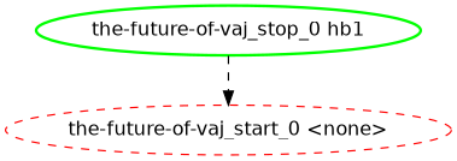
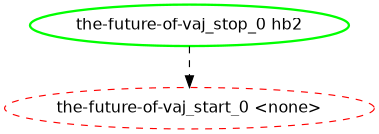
  digraph {
    fontname="DejaVu Sans"
    node [fontcolor=black fontname="DejaVu Sans"]
    "the-future-of-vaj_start_0 <none>" [color=red style=dashed]
-   "the-future-of-vaj_stop_0 hb2" [color=green style=bold label="the-future-of-vaj_stop_0 hb1"]
+   "the-future-of-vaj_stop_0 hb2" [color=green style=bold]
    "the-future-of-vaj_stop_0 hb2" -> "the-future-of-vaj_start_0 <none>" [style=dashed fontname="DejaVu Sans"]
  }
